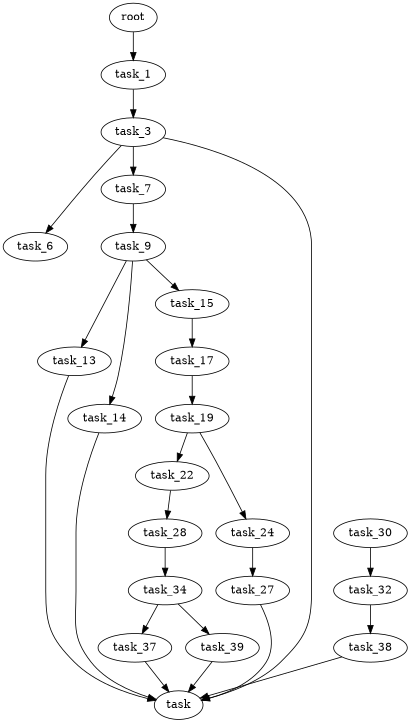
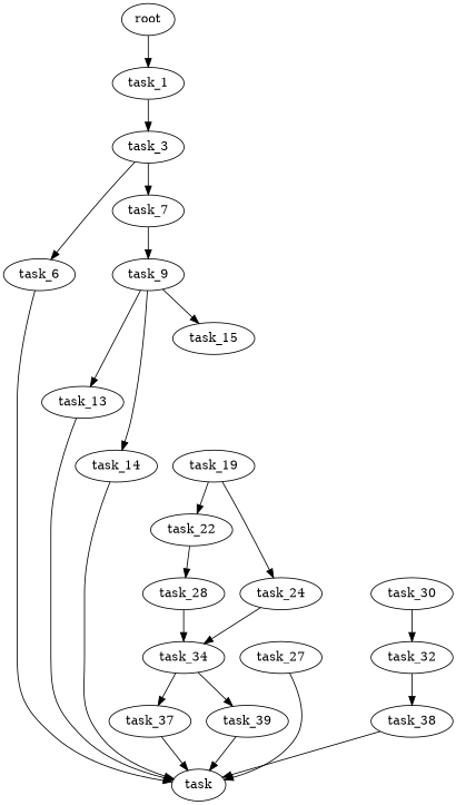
  digraph {
    root
    task_1
    task_3
    task_6
    task_7
    n6 [label=task]
    task_9
    task_13
    task_14
    task_15
-   task_17
    task_19
    task_22
    task_24
    task_28
    task_27
    task_34
    task_30
    task_32
    task_37
    task_39
    task_38
    root -> task_1
    task_1 -> task_3
    task_3 -> task_6
    task_3 -> task_7
-   task_3 -> n6
+   task_6 -> n6
    task_7 -> task_9
    task_9 -> task_13
    task_9 -> task_14
    task_9 -> task_15
    task_13 -> n6
    task_14 -> n6
-   task_15 -> task_17
-   task_17 -> task_19
    task_19 -> task_22
    task_19 -> task_24
    task_22 -> task_28
-   task_24 -> task_27
+   task_24 -> task_34
    task_28 -> task_34
    task_27 -> n6
    task_34 -> task_37
    task_34 -> task_39
    task_30 -> task_32
    task_32 -> task_38
    task_37 -> n6
    task_39 -> n6
    task_38 -> n6
  }
